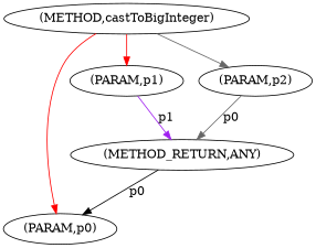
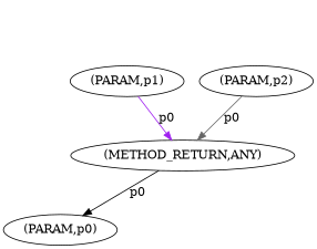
  digraph {
    fontname="DejaVu Serif"
    node [fontname="DejaVu Serif"]
    edge [color=red fontname="DejaVu Serif"]
-   n1 [label=<(METHOD,castToBigInteger)>]
    n2 [label=<(PARAM,p0)>]
    n3 [label=<(PARAM,p1)>]
    n4 [label=<(PARAM,p2)>]
    n5 [label=<(METHOD_RETURN,ANY)>]
-   n1 -> n2
-   n1 -> n3
-   n1 -> n4 [color=gray40]
-   n3 -> n5 [color=purple label=p1]
+   n3 -> n5 [color=purple label=p0]
    n4 -> n5 [color=gray40 label=p0]
    n5 -> n2 [color=black label=p0]
  }
